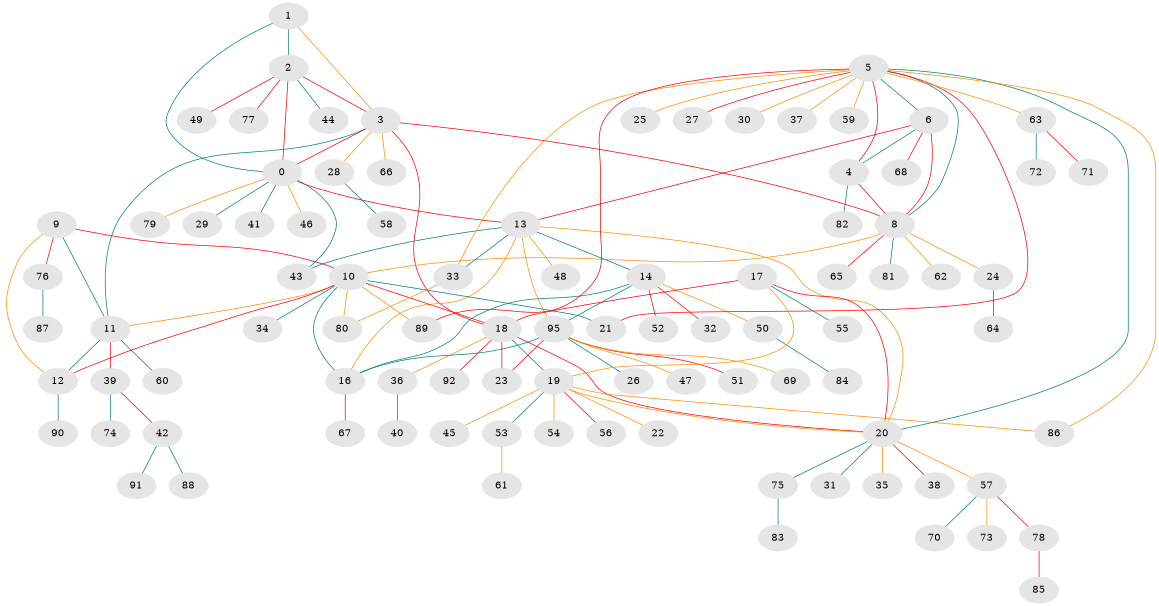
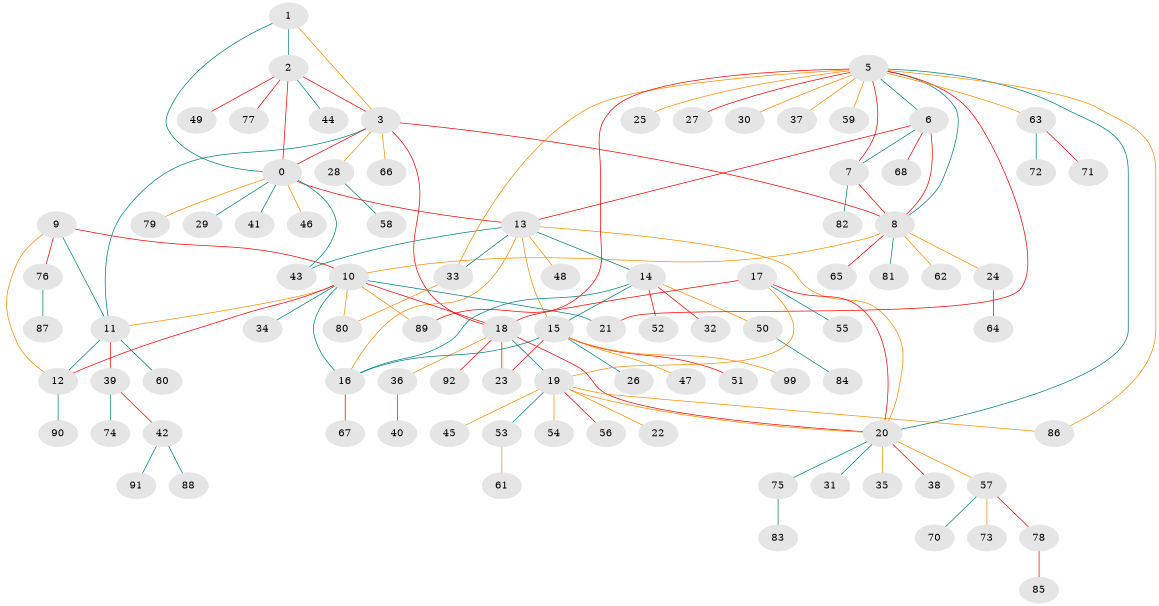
  graph {
    node [color=gray90 style=filled]
    edge [color=teal]
    1
    2
    3
    n4 [label=0]
    44
    49
    77
    8
    11
    18
    28
    66
    13
    29
    41
    43
    46
    79
    10
    24
    62
    65
    81
    12
    39
    60
    20
    23
    19
    36
    92
    58
    33
    16
    14
-   15 [label=95]
+   15
    48
    5
    6
-   7 [label=4]
+   7
    21
    25
    27
    30
    37
    59
    63
    86
    89
    68
    82
    31
    35
    38
    57
    75
    80
    71
    72
    34
    64
    9
    76
    90
    87
    67
    42
    74
    32
    50
    52
    26
    47
    51
-   69
+   69 [label=99]
    84
    17
    55
    22
    45
    53
    54
    56
    40
    61
    70
    73
    78
    83
    88
    91
    85
    1 -- 2
    1 -- 3 [color=darkorange]
    1 -- n4
    2 -- 3 [color=red]
    2 -- n4 [color=red]
    2 -- 44
    2 -- 49 [color=red]
    2 -- 77 [color=red]
    3 -- n4 [color=red]
    3 -- 8 [color=red]
    3 -- 11
    3 -- 18 [color=red]
    3 -- 28 [color=darkorange]
    3 -- 66 [color=darkorange]
    n4 -- 13 [color=red]
    n4 -- 29
    n4 -- 41
    n4 -- 43
    n4 -- 46 [color=darkorange]
    n4 -- 79 [color=darkorange]
    8 -- 10 [color=darkorange]
    8 -- 24 [color=darkorange]
    8 -- 62 [color=darkorange]
    8 -- 65 [color=red]
    8 -- 81
    11 -- 12
    11 -- 39 [color=red]
    11 -- 60
    18 -- 20 [color=red]
    18 -- 23 [color=red]
    18 -- 19
    18 -- 36 [color=darkorange]
    18 -- 92 [color=red]
    28 -- 58
    13 -- 43
    13 -- 20 [color=darkorange]
    13 -- 33
    13 -- 16 [color=darkorange]
    13 -- 14
    13 -- 15 [color=darkorange]
    13 -- 48 [color=darkorange]
    10 -- 11 [color=darkorange]
    10 -- 18 [color=red]
    10 -- 12 [color=red]
    10 -- 16
    10 -- 21
    10 -- 89 [color=darkorange]
    10 -- 80 [color=darkorange]
    10 -- 34
    24 -- 64 [color=red]
    12 -- 90
    39 -- 42 [color=red]
    39 -- 74
    20 -- 31
    20 -- 35 [color=darkorange]
    20 -- 38 [color=red]
    20 -- 57 [color=darkorange]
    20 -- 75
    19 -- 20 [color=darkorange]
    19 -- 86 [color=darkorange]
    19 -- 22 [color=darkorange]
    19 -- 45 [color=darkorange]
    19 -- 53
    19 -- 54 [color=darkorange]
    19 -- 56 [color=red]
    36 -- 40
    33 -- 80 [color=darkorange]
    16 -- 67 [color=red]
    14 -- 16
    14 -- 15
    14 -- 32 [color=red]
    14 -- 50 [color=darkorange]
    14 -- 52 [color=red]
    15 -- 23 [color=red]
    15 -- 16
    15 -- 26
    15 -- 47 [color=darkorange]
    15 -- 51 [color=red]
    15 -- 69 [color=darkorange]
    5 -- 8
    5 -- 20
    5 -- 33 [color=darkorange]
    5 -- 6
    5 -- 7 [color=red]
    5 -- 21 [color=red]
    5 -- 25 [color=darkorange]
    5 -- 27 [color=red]
    5 -- 30 [color=darkorange]
    5 -- 37 [color=darkorange]
    5 -- 59 [color=darkorange]
    5 -- 63 [color=darkorange]
    5 -- 86 [color=darkorange]
    5 -- 89 [color=red]
    6 -- 8 [color=red]
    6 -- 13 [color=red]
    6 -- 7
    6 -- 68 [color=red]
    7 -- 8 [color=red]
    7 -- 82
    63 -- 71 [color=red]
    63 -- 72
    57 -- 70
    57 -- 73 [color=darkorange]
    57 -- 78 [color=red]
    75 -- 83
    9 -- 11
    9 -- 10 [color=red]
    9 -- 12 [color=darkorange]
    9 -- 76 [color=red]
    76 -- 87
    42 -- 88
    42 -- 91
    50 -- 84
    17 -- 18 [color=red]
    17 -- 20 [color=red]
    17 -- 19 [color=darkorange]
    17 -- 55
    53 -- 61 [color=darkorange]
    78 -- 85 [color=red]
  }
